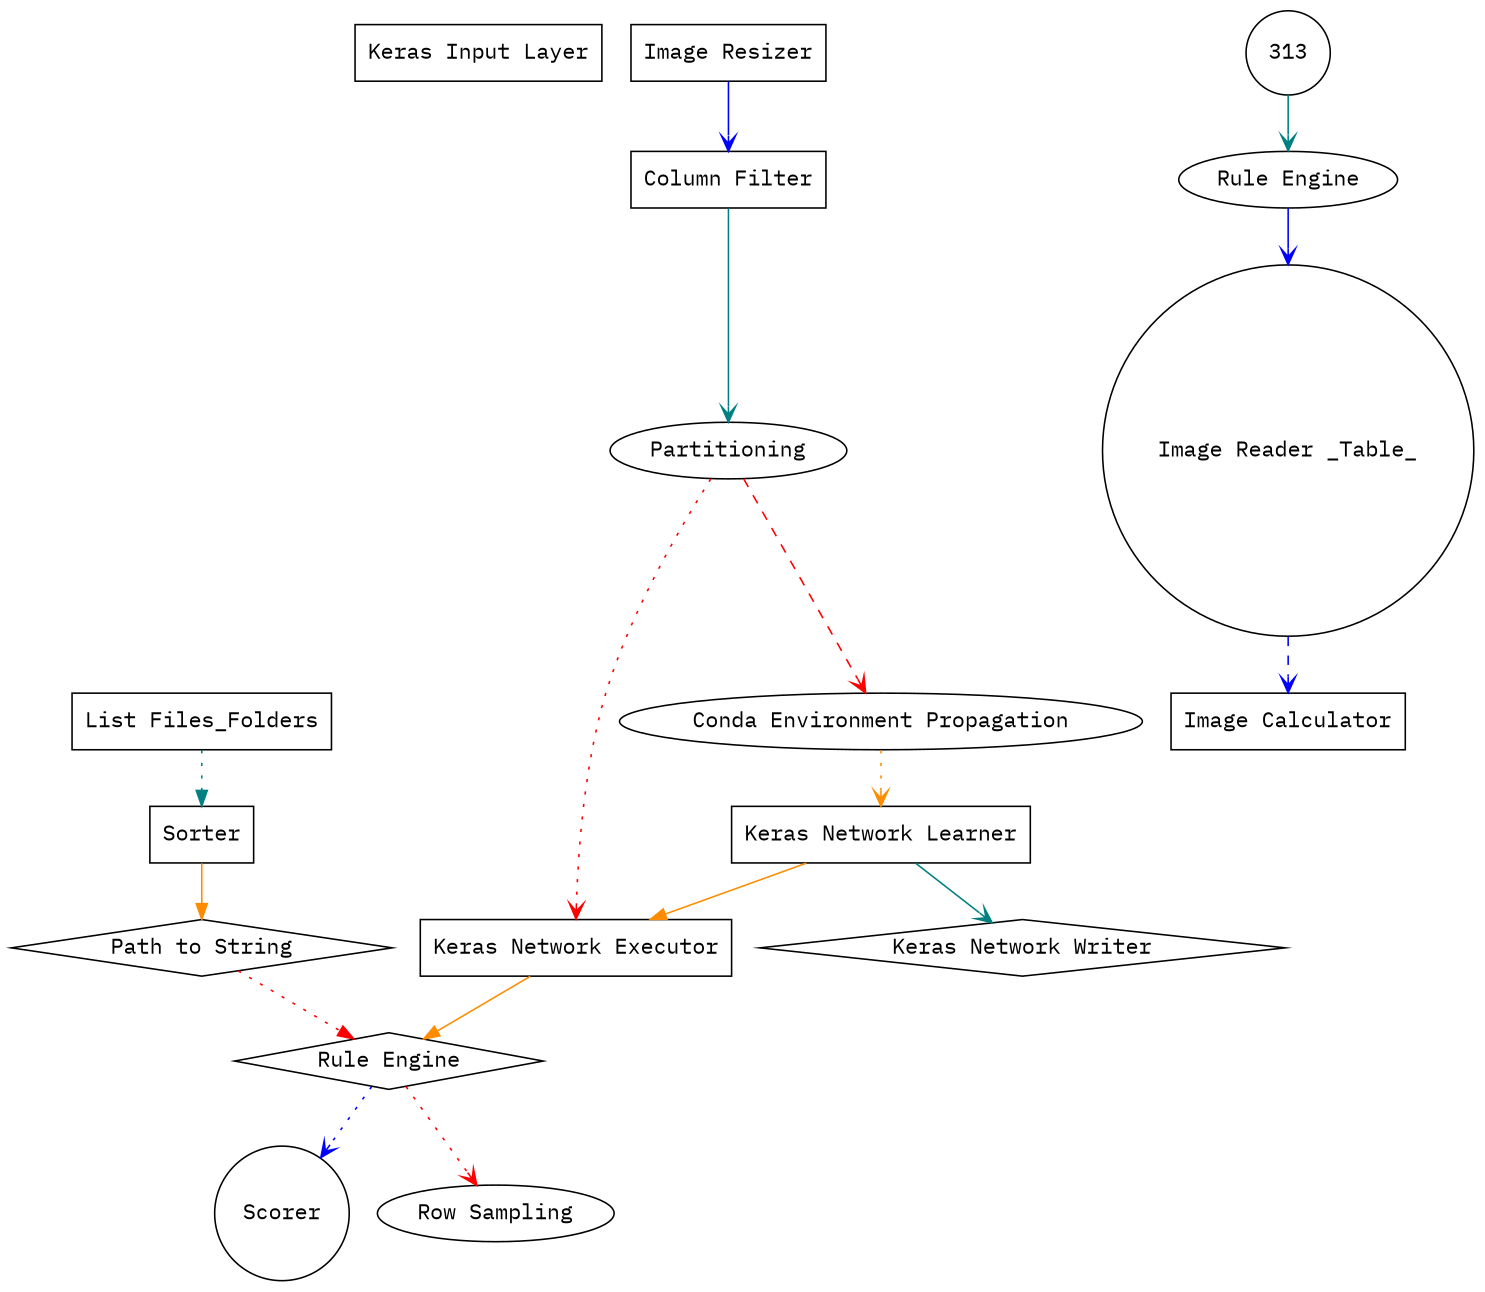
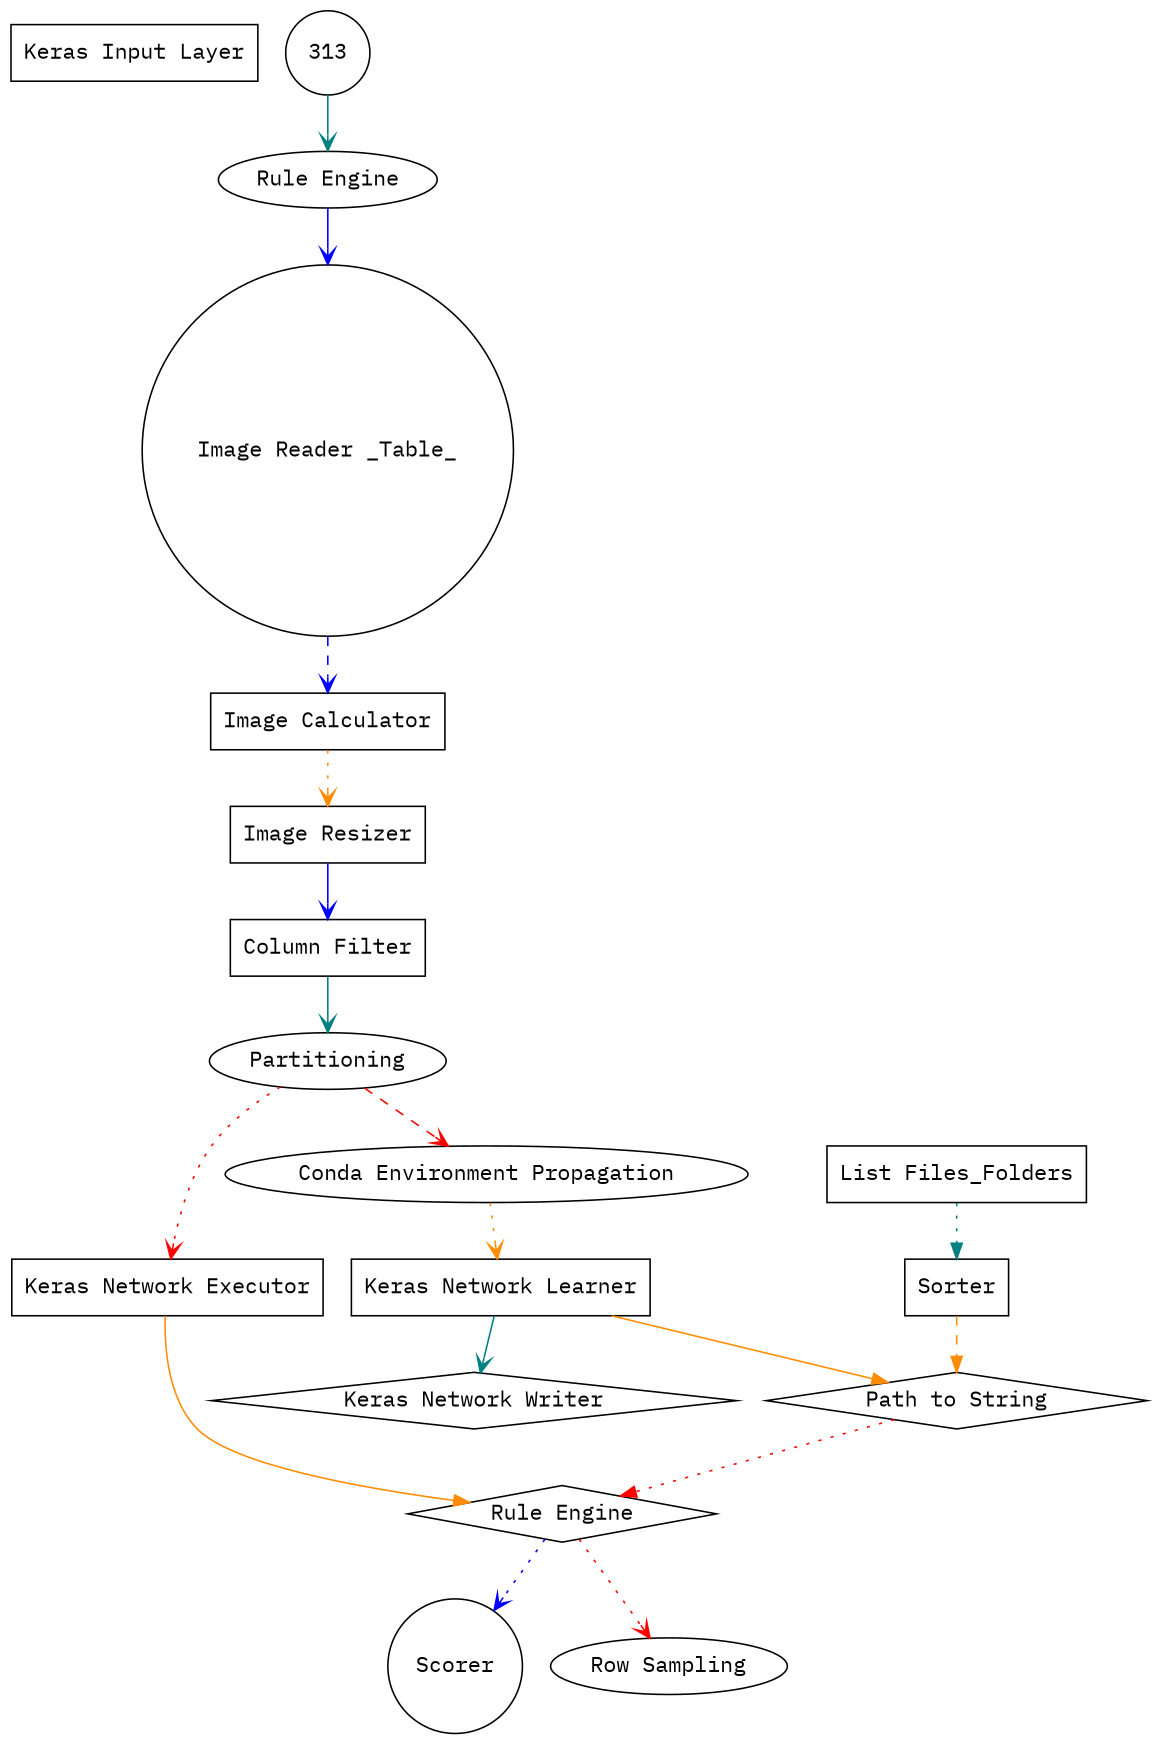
  digraph {
    fontname="IBM Plex Mono"
    rankdir=TB
    node [fontname="IBM Plex Mono" shape=box]
    edge [arrowhead=vee color=darkorange fontname="IBM Plex Mono" style=solid]
    n1 [label="Keras Input Layer"]
    n2 [label="Keras Network Learner"]
    n3 [label="Keras Network Executor"]
    n4 [label="Keras Network Writer" shape=diamond]
    n5 [label="Rule Engine" shape=diamond]
    n6 [label=Scorer shape=circle]
    n7 [label="Row Sampling" shape=ellipse]
    n8 [label="Image Resizer"]
    n9 [label="Column Filter"]
    n10 [label=Partitioning shape=ellipse]
    n11 [label=Sorter]
    n12 [label="Path to String" shape=diamond]
    n13 [label="List Files_Folders"]
    n14 [label="Image Calculator"]
    n15 [label="Image Reader _Table_" shape=circle]
    n16 [label="Conda Environment Propagation" shape=ellipse]
    n17 [label="Rule Engine" shape=ellipse]
    313 [shape=circle]
-   n2 -> n3 [arrowhead=normal]
+   n2 -> n12 [arrowhead=normal]
    n2 -> n4 [color=teal]
    n3 -> n5 [arrowhead=normal]
    n5 -> n6 [color=blue style=dotted]
    n5 -> n7 [color=red style=dotted]
    n8 -> n9 [color=blue]
    n9 -> n10 [color=teal]
    n10 -> n3 [color=red style=dotted]
    n10 -> n16 [color=red style=dashed]
-   n11 -> n12 [arrowhead=normal]
+   n11 -> n12 [arrowhead=normal style=dashed]
    n12 -> n5 [arrowhead=normal color=red style=dotted]
    n13 -> n11 [arrowhead=normal color=teal style=dotted]
+   n14 -> n8 [style=dotted]
    n15 -> n14 [color=blue style=dashed]
    n16 -> n2 [style=dotted]
    n17 -> n15 [color=blue]
    313 -> n17 [color=teal]
  }
